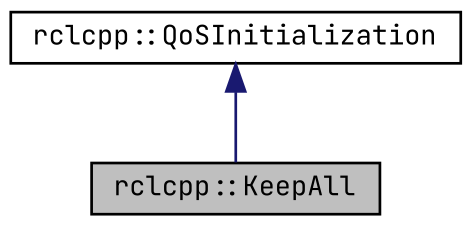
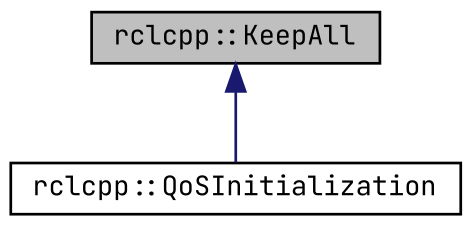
  digraph {
    fontname="JetBrains Mono"
    node [color=black fontname="JetBrains Mono" fontsize=10 shape=record style=filled]
    n1 [fillcolor=grey75 fontcolor=black height=0.2 label="rclcpp::KeepAll" width=0.4]
    n2 [fillcolor=white height=0.2 label="rclcpp::QoSInitialization" width=0.4]
-   n2 -> n1 [color=midnightblue dir=back fontname="JetBrains Mono" fontsize=10 labelfontname=Helvetica labelfontsize=10 style=solid]
+   n1 -> n2 [color=midnightblue dir=back fontname="JetBrains Mono" fontsize=10 labelfontname=Helvetica labelfontsize=10 style=solid]
  }
